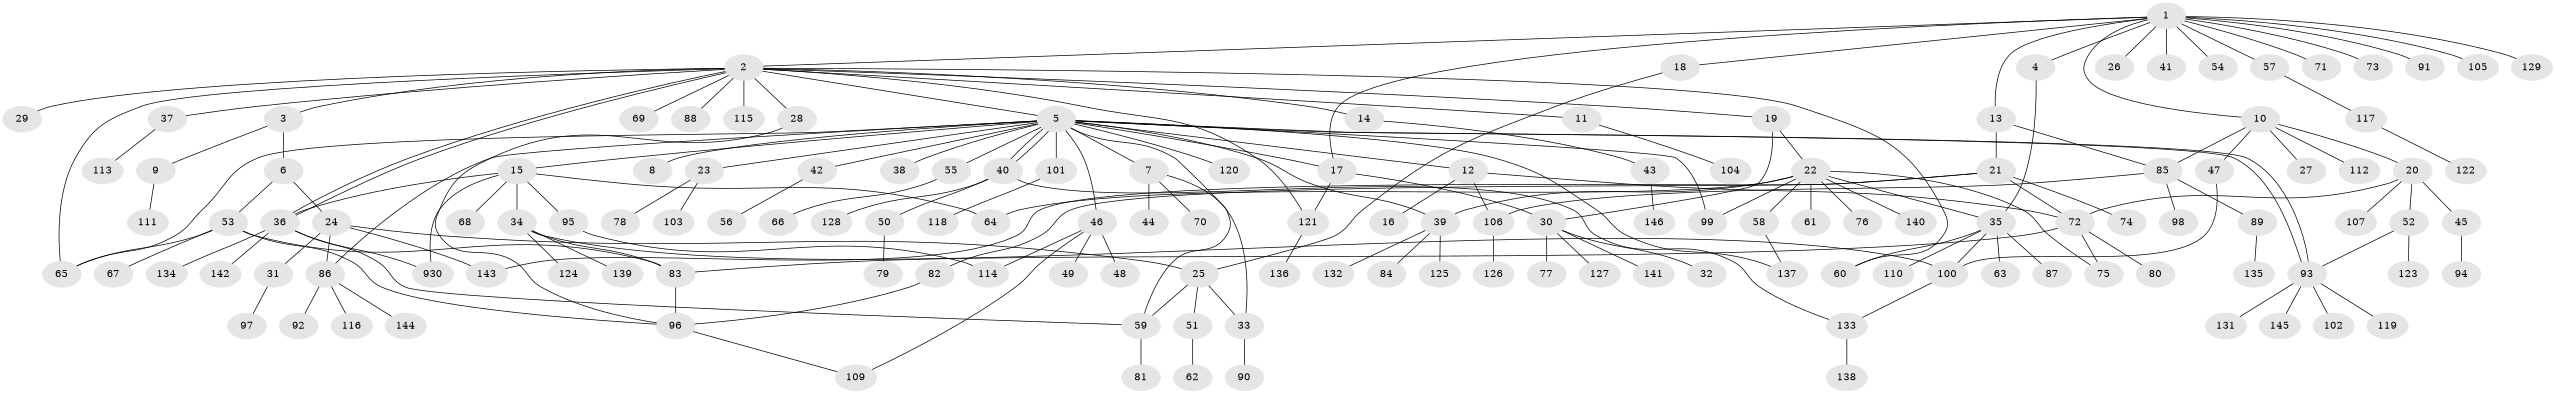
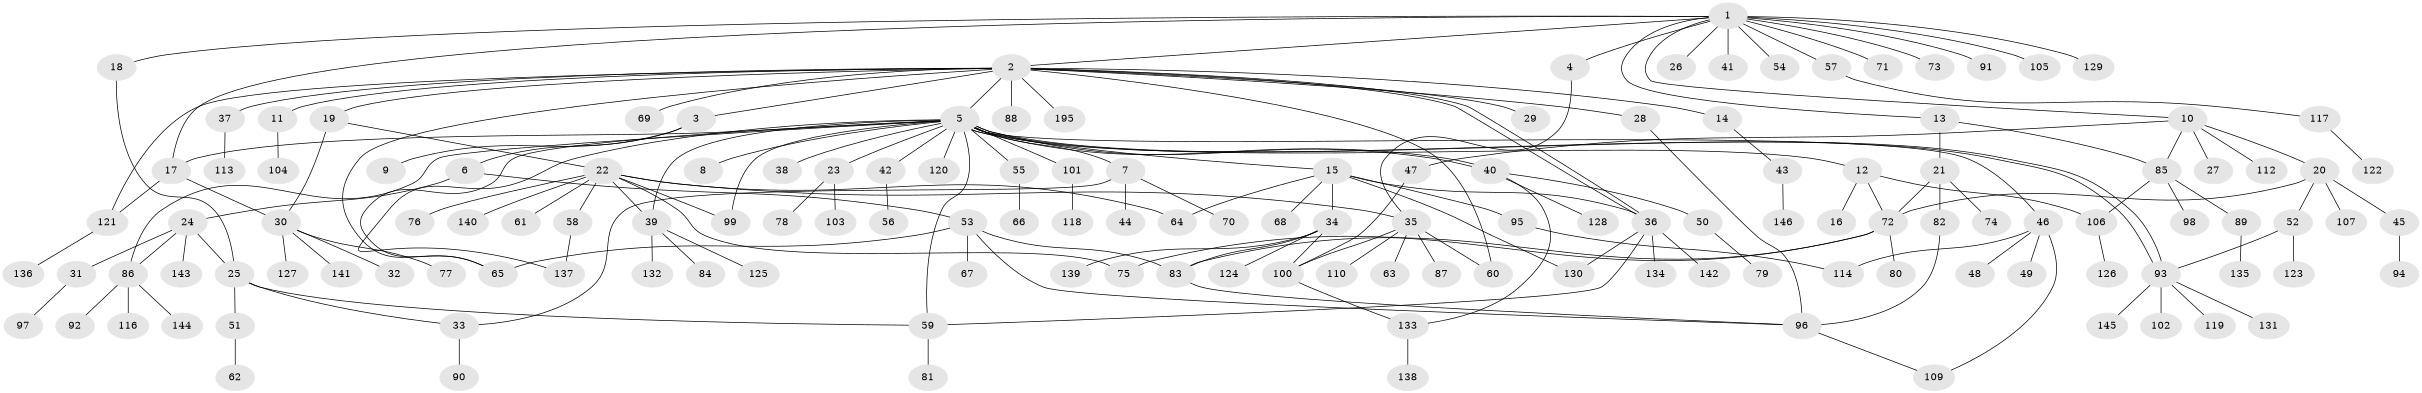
  graph {
    node [color=gray90 style=filled]
    1
    2
    4
    10
    13
    17
    18
    26
    41
    54
    57
    71
    73
    91
    105
    129
    3
    5
    11
    14
    19
    28
    29
    36
    37
    60
    65
    69
    88
-   115
+   115 [label=195]
    121
    35
    20
    27
    47
    85
    112
    21
    30
    25
    117
    6
    9
    7
    8
    12
    15
    23
    38
    39
    40
    42
    46
    55
    59
    86
    93
    99
    101
    120
    137
    104
    43
    22
    96
-   130 [label=930]
+   130
    134
    142
    113
    136
    24
    53
-   111
    100
    63
    87
    110
    33
    44
    70
    16
    72
    106
    34
    64
    68
    95
    78
    103
    84
    125
    132
    50
    128
    133
    56
    48
    49
    109
    114
    66
    81
    92
    116
    144
    102
    119
    131
    145
    118
    143
    31
    83
    67
    90
    45
    52
    107
    89
    98
    75
    80
    126
    74
    82
    146
    124
    139
    32
    77
    127
    141
    51
    58
    61
    76
    140
    94
    123
    97
    62
    79
    138
    122
    135
    1 -- 2
    1 -- 4
    1 -- 10
    1 -- 13
    1 -- 17
    1 -- 18
    1 -- 26
    1 -- 41
    1 -- 54
    1 -- 57
    1 -- 71
    1 -- 73
    1 -- 91
    1 -- 105
    1 -- 129
    2 -- 3
    2 -- 5
    2 -- 11
    2 -- 14
    2 -- 19
    2 -- 28
    2 -- 29
    2 -- 36
    2 -- 36
    2 -- 37
    2 -- 60
    2 -- 65
    2 -- 69
    2 -- 88
    2 -- 115
    2 -- 121
    4 -- 35
    10 -- 20
    10 -- 27
    10 -- 47
    10 -- 85
    10 -- 112
    13 -- 85
    13 -- 21
    17 -- 121
    17 -- 30
    18 -- 25
    57 -- 117
    3 -- 6
    3 -- 9
    5 -- 17
    5 -- 65
    5 -- 7
    5 -- 8
    5 -- 12
    5 -- 15
    5 -- 23
    5 -- 38
    5 -- 39
    5 -- 40
    5 -- 40
    5 -- 42
    5 -- 46
    5 -- 55
    5 -- 59
    5 -- 86
    5 -- 93
    5 -- 93
    5 -- 99
    5 -- 101
    5 -- 120
    5 -- 137
    11 -- 104
    14 -- 43
    19 -- 30
    19 -- 22
    28 -- 96
    36 -- 59
    36 -- 130
    36 -- 134
    36 -- 142
    37 -- 113
    121 -- 136
    35 -- 60
    35 -- 100
    35 -- 63
    35 -- 87
    35 -- 110
    20 -- 72
    20 -- 45
    20 -- 52
    20 -- 107
    47 -- 100
    85 -- 106
    85 -- 89
    85 -- 98
    21 -- 72
-   21 -- 143
    21 -- 74
    21 -- 82
    30 -- 32
    30 -- 77
    30 -- 127
    30 -- 141
    25 -- 59
    25 -- 33
    25 -- 51
    117 -- 122
    6 -- 24
    6 -- 53
-   9 -- 111
    7 -- 33
    7 -- 44
    7 -- 70
    12 -- 16
    12 -- 72
    12 -- 106
    15 -- 36
    15 -- 130
    15 -- 34
    15 -- 64
    15 -- 68
    15 -- 95
    23 -- 78
    23 -- 103
    39 -- 84
    39 -- 125
    39 -- 132
    40 -- 50
    40 -- 128
    40 -- 133
    42 -- 56
    46 -- 48
    46 -- 49
    46 -- 109
    46 -- 114
    55 -- 66
    59 -- 81
    86 -- 92
    86 -- 116
    86 -- 144
    93 -- 102
    93 -- 119
    93 -- 131
    93 -- 145
    101 -- 118
    43 -- 146
    22 -- 35
    22 -- 39
    22 -- 99
    22 -- 64
    22 -- 75
    22 -- 58
    22 -- 61
    22 -- 76
    22 -- 140
    96 -- 109
    24 -- 25
    24 -- 86
    24 -- 143
    24 -- 31
    53 -- 65
    53 -- 96
    53 -- 83
    53 -- 67
    100 -- 133
    33 -- 90
    72 -- 83
    72 -- 75
    72 -- 80
    106 -- 126
    34 -- 100
    34 -- 83
    34 -- 124
    34 -- 139
    95 -- 114
    50 -- 79
    133 -- 138
    31 -- 97
    83 -- 96
    45 -- 94
    52 -- 93
    52 -- 123
    89 -- 135
    82 -- 96
    51 -- 62
    58 -- 137
  }
